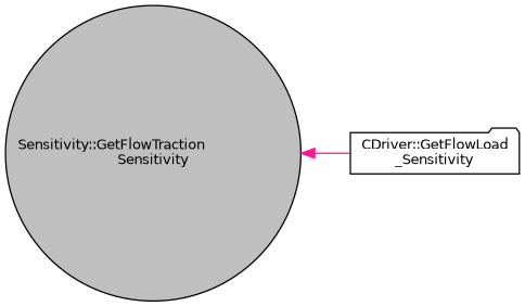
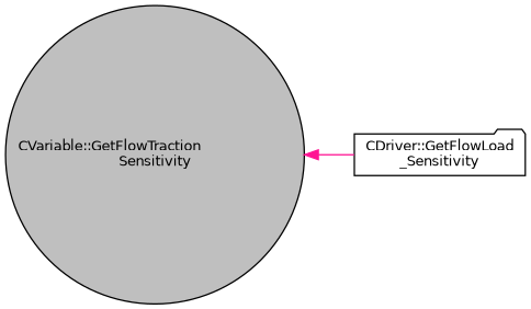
  digraph {
    rankdir=LR
    node [color=black fontname=Helvetica fontsize=10 style=filled]
-   n1 [fillcolor=grey75 fontcolor=black height=0.2 label="Sensitivity::GetFlowTraction\lSensitivity" shape=circle width=0.4]
+   n1 [fillcolor=grey75 fontcolor=black height=0.2 label="CVariable::GetFlowTraction\lSensitivity" shape=circle width=0.4]
    n2 [fillcolor=white height=0.2 label="CDriver::GetFlowLoad\l_Sensitivity" shape=folder width=0.4]
    n1 -> n2 [color=deeppink dir=back fontname=Helvetica fontsize=10 labelfontname=Helvetica labelfontsize=10 style=solid]
  }
